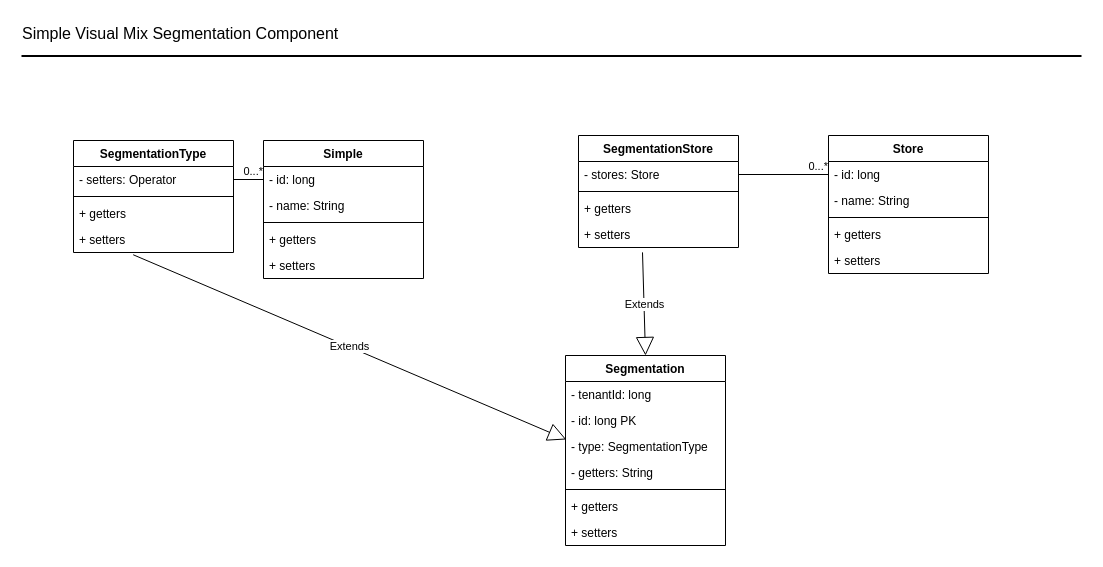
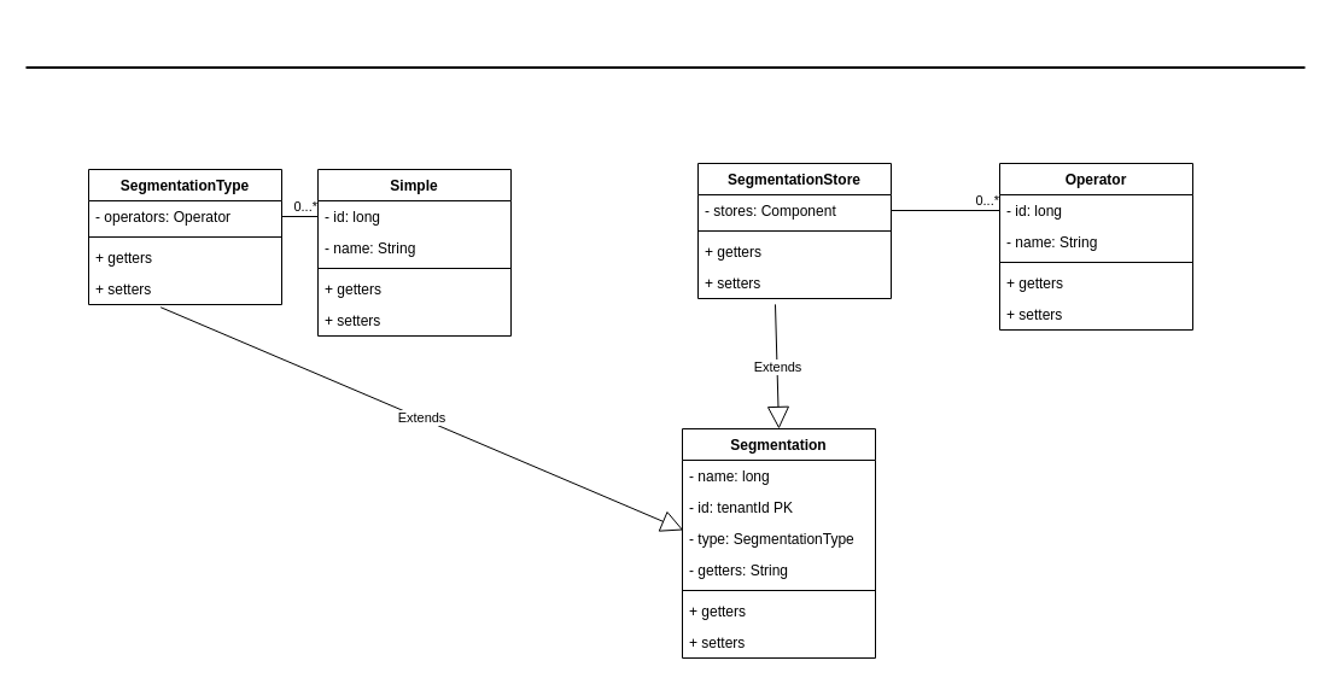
  <mxCell id="0" />
  <mxCell id="1" parent="0" />
  <mxCell id="2" value="" style="line;strokeWidth=2;html=1;fontSize=14;" parent="1" vertex="1"><mxGeometry x="21" y="50.5" width="1060" height="10" as="geometry" /></mxCell>
- <mxCell id="3" value="Simple Visual Mix Segmentation Component" style="text;html=1;resizable=0;points=[];autosize=1;align=left;verticalAlign=top;spacingTop=-4;fontSize=16" parent="1" vertex="1"><mxGeometry x="20" y="20.5" width="330" height="25" as="geometry" /></mxCell>
  <mxCell id="4" value="Extends" style="endArrow=block;endSize=16;endFill=0;html=1;entryX=0.005;entryY=0.229;entryDx=0;entryDy=0;entryPerimeter=0;exitX=0.373;exitY=1.086;exitDx=0;exitDy=0;exitPerimeter=0;" parent="1" source="11" target="21" edge="1"><mxGeometry width="160" relative="1" as="geometry"><mxPoint x="148" y="260" as="sourcePoint" /><mxPoint x="408" y="295" as="targetPoint" /></mxGeometry></mxCell>
  <mxCell id="5" value="" style="endArrow=none;html=1;edgeStyle=orthogonalEdgeStyle;exitX=1;exitY=0.5;exitDx=0;exitDy=0;entryX=0;entryY=0.5;entryDx=0;entryDy=0;" parent="1" source="8" target="13" edge="1"><mxGeometry relative="1" as="geometry"><mxPoint x="478" y="195.41" as="sourcePoint" /><mxPoint x="638" y="195.41" as="targetPoint" /></mxGeometry></mxCell>
  <mxCell id="6" value="0...*" style="edgeLabel;resizable=0;html=1;align=right;verticalAlign=bottom;" parent="5" connectable="0" vertex="1"><mxGeometry x="1" relative="1" as="geometry" /></mxCell>
  <mxCell id="7" value="SegmentationType" style="swimlane;fontStyle=1;align=center;verticalAlign=top;childLayout=stackLayout;horizontal=1;startSize=26;horizontalStack=0;resizeParent=1;resizeParentMax=0;resizeLast=0;collapsible=1;marginBottom=0;" parent="1" vertex="1"><mxGeometry x="73" y="140" width="160" height="112" as="geometry" /></mxCell>
- <mxCell id="8" value="- setters: Operator" style="text;strokeColor=none;fillColor=none;align=left;verticalAlign=top;spacingLeft=4;spacingRight=4;overflow=hidden;rotatable=0;points=[[0,0.5],[1,0.5]];portConstraint=eastwest;" parent="7" vertex="1"><mxGeometry y="26" width="160" height="26" as="geometry" /></mxCell>
+ <mxCell id="8" value="- operators: Operator" style="text;strokeColor=none;fillColor=none;align=left;verticalAlign=top;spacingLeft=4;spacingRight=4;overflow=hidden;rotatable=0;points=[[0,0.5],[1,0.5]];portConstraint=eastwest;" parent="7" vertex="1"><mxGeometry y="26" width="160" height="26" as="geometry" /></mxCell>
  <mxCell id="9" value="" style="line;strokeWidth=1;fillColor=none;align=left;verticalAlign=middle;spacingTop=-1;spacingLeft=3;spacingRight=3;rotatable=0;labelPosition=right;points=[];portConstraint=eastwest;" parent="7" vertex="1"><mxGeometry y="52" width="160" height="8" as="geometry" /></mxCell>
  <mxCell id="10" value="+ getters" style="text;strokeColor=none;fillColor=none;align=left;verticalAlign=top;spacingLeft=4;spacingRight=4;overflow=hidden;rotatable=0;points=[[0,0.5],[1,0.5]];portConstraint=eastwest;" parent="7" vertex="1"><mxGeometry y="60" width="160" height="26" as="geometry" /></mxCell>
  <mxCell id="11" value="+ setters" style="text;strokeColor=none;fillColor=none;align=left;verticalAlign=top;spacingLeft=4;spacingRight=4;overflow=hidden;rotatable=0;points=[[0,0.5],[1,0.5]];portConstraint=eastwest;" parent="7" vertex="1"><mxGeometry y="86" width="160" height="26" as="geometry" /></mxCell>
  <mxCell id="12" value="Simple" style="swimlane;fontStyle=1;align=center;verticalAlign=top;childLayout=stackLayout;horizontal=1;startSize=26;horizontalStack=0;resizeParent=1;resizeParentMax=0;resizeLast=0;collapsible=1;marginBottom=0;" parent="1" vertex="1"><mxGeometry x="263" y="140" width="160" height="138" as="geometry" /></mxCell>
  <mxCell id="13" value="- id: long" style="text;strokeColor=none;fillColor=none;align=left;verticalAlign=top;spacingLeft=4;spacingRight=4;overflow=hidden;rotatable=0;points=[[0,0.5],[1,0.5]];portConstraint=eastwest;" parent="12" vertex="1"><mxGeometry y="26" width="160" height="26" as="geometry" /></mxCell>
  <mxCell id="14" value="- name: String" style="text;strokeColor=none;fillColor=none;align=left;verticalAlign=top;spacingLeft=4;spacingRight=4;overflow=hidden;rotatable=0;points=[[0,0.5],[1,0.5]];portConstraint=eastwest;" parent="12" vertex="1"><mxGeometry y="52" width="160" height="26" as="geometry" /></mxCell>
  <mxCell id="15" value="" style="line;strokeWidth=1;fillColor=none;align=left;verticalAlign=middle;spacingTop=-1;spacingLeft=3;spacingRight=3;rotatable=0;labelPosition=right;points=[];portConstraint=eastwest;" parent="12" vertex="1"><mxGeometry y="78" width="160" height="8" as="geometry" /></mxCell>
  <mxCell id="16" value="+ getters" style="text;strokeColor=none;fillColor=none;align=left;verticalAlign=top;spacingLeft=4;spacingRight=4;overflow=hidden;rotatable=0;points=[[0,0.5],[1,0.5]];portConstraint=eastwest;" parent="12" vertex="1"><mxGeometry y="86" width="160" height="26" as="geometry" /></mxCell>
  <mxCell id="17" value="+ setters" style="text;strokeColor=none;fillColor=none;align=left;verticalAlign=top;spacingLeft=4;spacingRight=4;overflow=hidden;rotatable=0;points=[[0,0.5],[1,0.5]];portConstraint=eastwest;" parent="12" vertex="1"><mxGeometry y="112" width="160" height="26" as="geometry" /></mxCell>
  <mxCell id="18" value="Segmentation" style="swimlane;fontStyle=1;align=center;verticalAlign=top;childLayout=stackLayout;horizontal=1;startSize=26;horizontalStack=0;resizeParent=1;resizeParentMax=0;resizeLast=0;collapsible=1;marginBottom=0;" parent="1" vertex="1"><mxGeometry x="565" y="355" width="160" height="190" as="geometry" /></mxCell>
- <mxCell id="19" value="- tenantId: long" style="text;strokeColor=none;fillColor=none;align=left;verticalAlign=top;spacingLeft=4;spacingRight=4;overflow=hidden;rotatable=0;points=[[0,0.5],[1,0.5]];portConstraint=eastwest;" parent="18" vertex="1"><mxGeometry y="26" width="160" height="26" as="geometry" /></mxCell>
- <mxCell id="20" value="- id: long PK" style="text;strokeColor=none;fillColor=none;align=left;verticalAlign=top;spacingLeft=4;spacingRight=4;overflow=hidden;rotatable=0;points=[[0,0.5],[1,0.5]];portConstraint=eastwest;" parent="18" vertex="1"><mxGeometry y="52" width="160" height="26" as="geometry" /></mxCell>
+ <mxCell id="19" value="- name: long" style="text;strokeColor=none;fillColor=none;align=left;verticalAlign=top;spacingLeft=4;spacingRight=4;overflow=hidden;rotatable=0;points=[[0,0.5],[1,0.5]];portConstraint=eastwest;" parent="18" vertex="1"><mxGeometry y="26" width="160" height="26" as="geometry" /></mxCell>
+ <mxCell id="20" value="- id: tenantId PK" style="text;strokeColor=none;fillColor=none;align=left;verticalAlign=top;spacingLeft=4;spacingRight=4;overflow=hidden;rotatable=0;points=[[0,0.5],[1,0.5]];portConstraint=eastwest;" parent="18" vertex="1"><mxGeometry y="52" width="160" height="26" as="geometry" /></mxCell>
  <mxCell id="21" value="- type: SegmentationType" style="text;strokeColor=none;fillColor=none;align=left;verticalAlign=top;spacingLeft=4;spacingRight=4;overflow=hidden;rotatable=0;points=[[0,0.5],[1,0.5]];portConstraint=eastwest;" parent="18" vertex="1"><mxGeometry y="78" width="160" height="26" as="geometry" /></mxCell>
  <mxCell id="22" value="- getters: String" style="text;strokeColor=none;fillColor=none;align=left;verticalAlign=top;spacingLeft=4;spacingRight=4;overflow=hidden;rotatable=0;points=[[0,0.5],[1,0.5]];portConstraint=eastwest;" parent="18" vertex="1"><mxGeometry y="104" width="160" height="26" as="geometry" /></mxCell>
  <mxCell id="23" value="" style="line;strokeWidth=1;fillColor=none;align=left;verticalAlign=middle;spacingTop=-1;spacingLeft=3;spacingRight=3;rotatable=0;labelPosition=right;points=[];portConstraint=eastwest;" parent="18" vertex="1"><mxGeometry y="130" width="160" height="8" as="geometry" /></mxCell>
  <mxCell id="24" value="+ getters" style="text;strokeColor=none;fillColor=none;align=left;verticalAlign=top;spacingLeft=4;spacingRight=4;overflow=hidden;rotatable=0;points=[[0,0.5],[1,0.5]];portConstraint=eastwest;" parent="18" vertex="1"><mxGeometry y="138" width="160" height="26" as="geometry" /></mxCell>
  <mxCell id="25" value="+ setters" style="text;strokeColor=none;fillColor=none;align=left;verticalAlign=top;spacingLeft=4;spacingRight=4;overflow=hidden;rotatable=0;points=[[0,0.5],[1,0.5]];portConstraint=eastwest;" parent="18" vertex="1"><mxGeometry y="164" width="160" height="26" as="geometry" /></mxCell>
  <mxCell id="26" value="" style="endArrow=none;html=1;edgeStyle=orthogonalEdgeStyle;exitX=1;exitY=0.5;exitDx=0;exitDy=0;entryX=0;entryY=0.5;entryDx=0;entryDy=0;" parent="1" source="30" target="35" edge="1"><mxGeometry relative="1" as="geometry"><mxPoint x="938" y="195.41" as="sourcePoint" /><mxPoint x="1098" y="195.41" as="targetPoint" /></mxGeometry></mxCell>
  <mxCell id="27" value="0...*" style="edgeLabel;resizable=0;html=1;align=right;verticalAlign=bottom;" parent="26" connectable="0" vertex="1"><mxGeometry x="1" relative="1" as="geometry" /></mxCell>
  <mxCell id="28" value="Extends" style="endArrow=block;endSize=16;endFill=0;html=1;entryX=0.5;entryY=0;entryDx=0;entryDy=0;exitX=0.4;exitY=1.188;exitDx=0;exitDy=0;exitPerimeter=0;" parent="1" source="33" target="18" edge="1"><mxGeometry width="160" relative="1" as="geometry"><mxPoint x="618" y="259" as="sourcePoint" /><mxPoint x="570.8" y="443.954" as="targetPoint" /></mxGeometry></mxCell>
  <mxCell id="29" value="SegmentationStore" style="swimlane;fontStyle=1;align=center;verticalAlign=top;childLayout=stackLayout;horizontal=1;startSize=26;horizontalStack=0;resizeParent=1;resizeParentMax=0;resizeLast=0;collapsible=1;marginBottom=0;" parent="1" vertex="1"><mxGeometry x="578" y="135" width="160" height="112" as="geometry" /></mxCell>
- <mxCell id="30" value="- stores: Store" style="text;strokeColor=none;fillColor=none;align=left;verticalAlign=top;spacingLeft=4;spacingRight=4;overflow=hidden;rotatable=0;points=[[0,0.5],[1,0.5]];portConstraint=eastwest;" parent="29" vertex="1"><mxGeometry y="26" width="160" height="26" as="geometry" /></mxCell>
+ <mxCell id="30" value="- stores: Component" style="text;strokeColor=none;fillColor=none;align=left;verticalAlign=top;spacingLeft=4;spacingRight=4;overflow=hidden;rotatable=0;points=[[0,0.5],[1,0.5]];portConstraint=eastwest;" parent="29" vertex="1"><mxGeometry y="26" width="160" height="26" as="geometry" /></mxCell>
  <mxCell id="31" value="" style="line;strokeWidth=1;fillColor=none;align=left;verticalAlign=middle;spacingTop=-1;spacingLeft=3;spacingRight=3;rotatable=0;labelPosition=right;points=[];portConstraint=eastwest;" parent="29" vertex="1"><mxGeometry y="52" width="160" height="8" as="geometry" /></mxCell>
  <mxCell id="32" value="+ getters" style="text;strokeColor=none;fillColor=none;align=left;verticalAlign=top;spacingLeft=4;spacingRight=4;overflow=hidden;rotatable=0;points=[[0,0.5],[1,0.5]];portConstraint=eastwest;" parent="29" vertex="1"><mxGeometry y="60" width="160" height="26" as="geometry" /></mxCell>
  <mxCell id="33" value="+ setters" style="text;strokeColor=none;fillColor=none;align=left;verticalAlign=top;spacingLeft=4;spacingRight=4;overflow=hidden;rotatable=0;points=[[0,0.5],[1,0.5]];portConstraint=eastwest;" parent="29" vertex="1"><mxGeometry y="86" width="160" height="26" as="geometry" /></mxCell>
- <mxCell id="34" value="Store" style="swimlane;fontStyle=1;align=center;verticalAlign=top;childLayout=stackLayout;horizontal=1;startSize=26;horizontalStack=0;resizeParent=1;resizeParentMax=0;resizeLast=0;collapsible=1;marginBottom=0;" parent="1" vertex="1"><mxGeometry x="828" y="135" width="160" height="138" as="geometry" /></mxCell>
+ <mxCell id="34" value="Operator" style="swimlane;fontStyle=1;align=center;verticalAlign=top;childLayout=stackLayout;horizontal=1;startSize=26;horizontalStack=0;resizeParent=1;resizeParentMax=0;resizeLast=0;collapsible=1;marginBottom=0;" parent="1" vertex="1"><mxGeometry x="828" y="135" width="160" height="138" as="geometry" /></mxCell>
  <mxCell id="35" value="- id: long" style="text;strokeColor=none;fillColor=none;align=left;verticalAlign=top;spacingLeft=4;spacingRight=4;overflow=hidden;rotatable=0;points=[[0,0.5],[1,0.5]];portConstraint=eastwest;" parent="34" vertex="1"><mxGeometry y="26" width="160" height="26" as="geometry" /></mxCell>
  <mxCell id="36" value="- name: String" style="text;strokeColor=none;fillColor=none;align=left;verticalAlign=top;spacingLeft=4;spacingRight=4;overflow=hidden;rotatable=0;points=[[0,0.5],[1,0.5]];portConstraint=eastwest;" parent="34" vertex="1"><mxGeometry y="52" width="160" height="26" as="geometry" /></mxCell>
  <mxCell id="37" value="" style="line;strokeWidth=1;fillColor=none;align=left;verticalAlign=middle;spacingTop=-1;spacingLeft=3;spacingRight=3;rotatable=0;labelPosition=right;points=[];portConstraint=eastwest;" parent="34" vertex="1"><mxGeometry y="78" width="160" height="8" as="geometry" /></mxCell>
  <mxCell id="38" value="+ getters" style="text;strokeColor=none;fillColor=none;align=left;verticalAlign=top;spacingLeft=4;spacingRight=4;overflow=hidden;rotatable=0;points=[[0,0.5],[1,0.5]];portConstraint=eastwest;" parent="34" vertex="1"><mxGeometry y="86" width="160" height="26" as="geometry" /></mxCell>
  <mxCell id="39" value="+ setters" style="text;strokeColor=none;fillColor=none;align=left;verticalAlign=top;spacingLeft=4;spacingRight=4;overflow=hidden;rotatable=0;points=[[0,0.5],[1,0.5]];portConstraint=eastwest;" parent="34" vertex="1"><mxGeometry y="112" width="160" height="26" as="geometry" /></mxCell>
